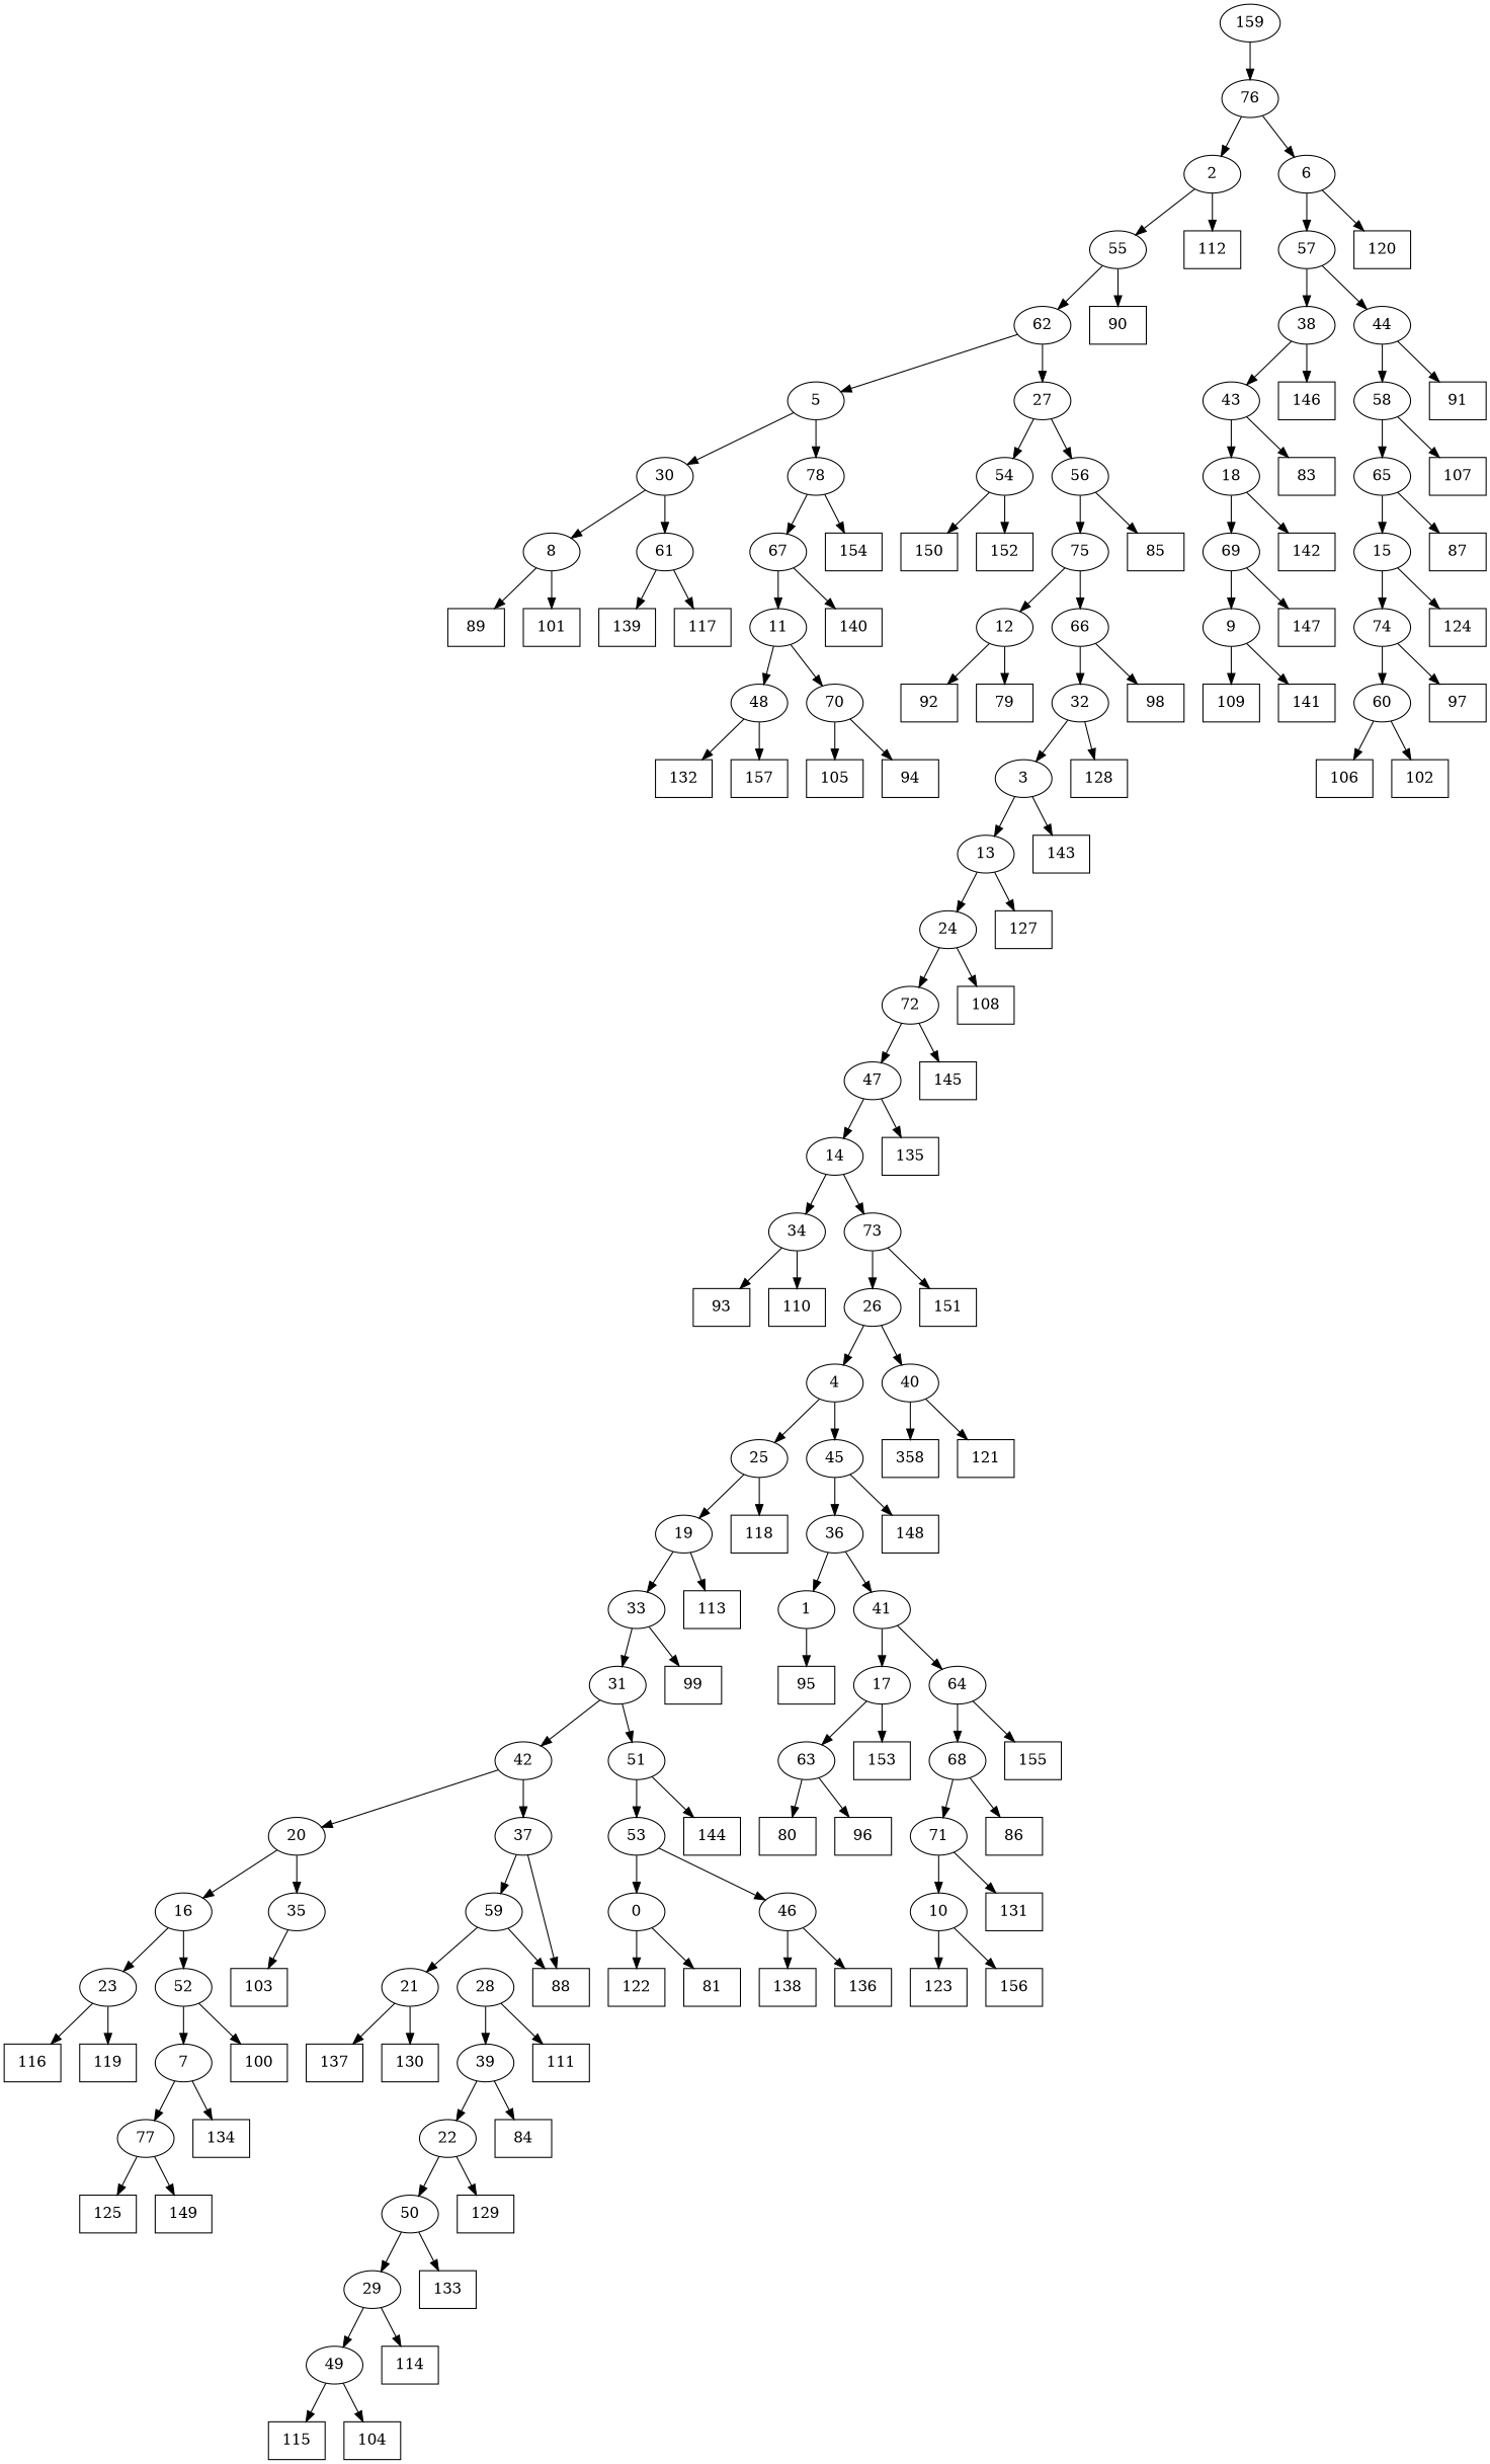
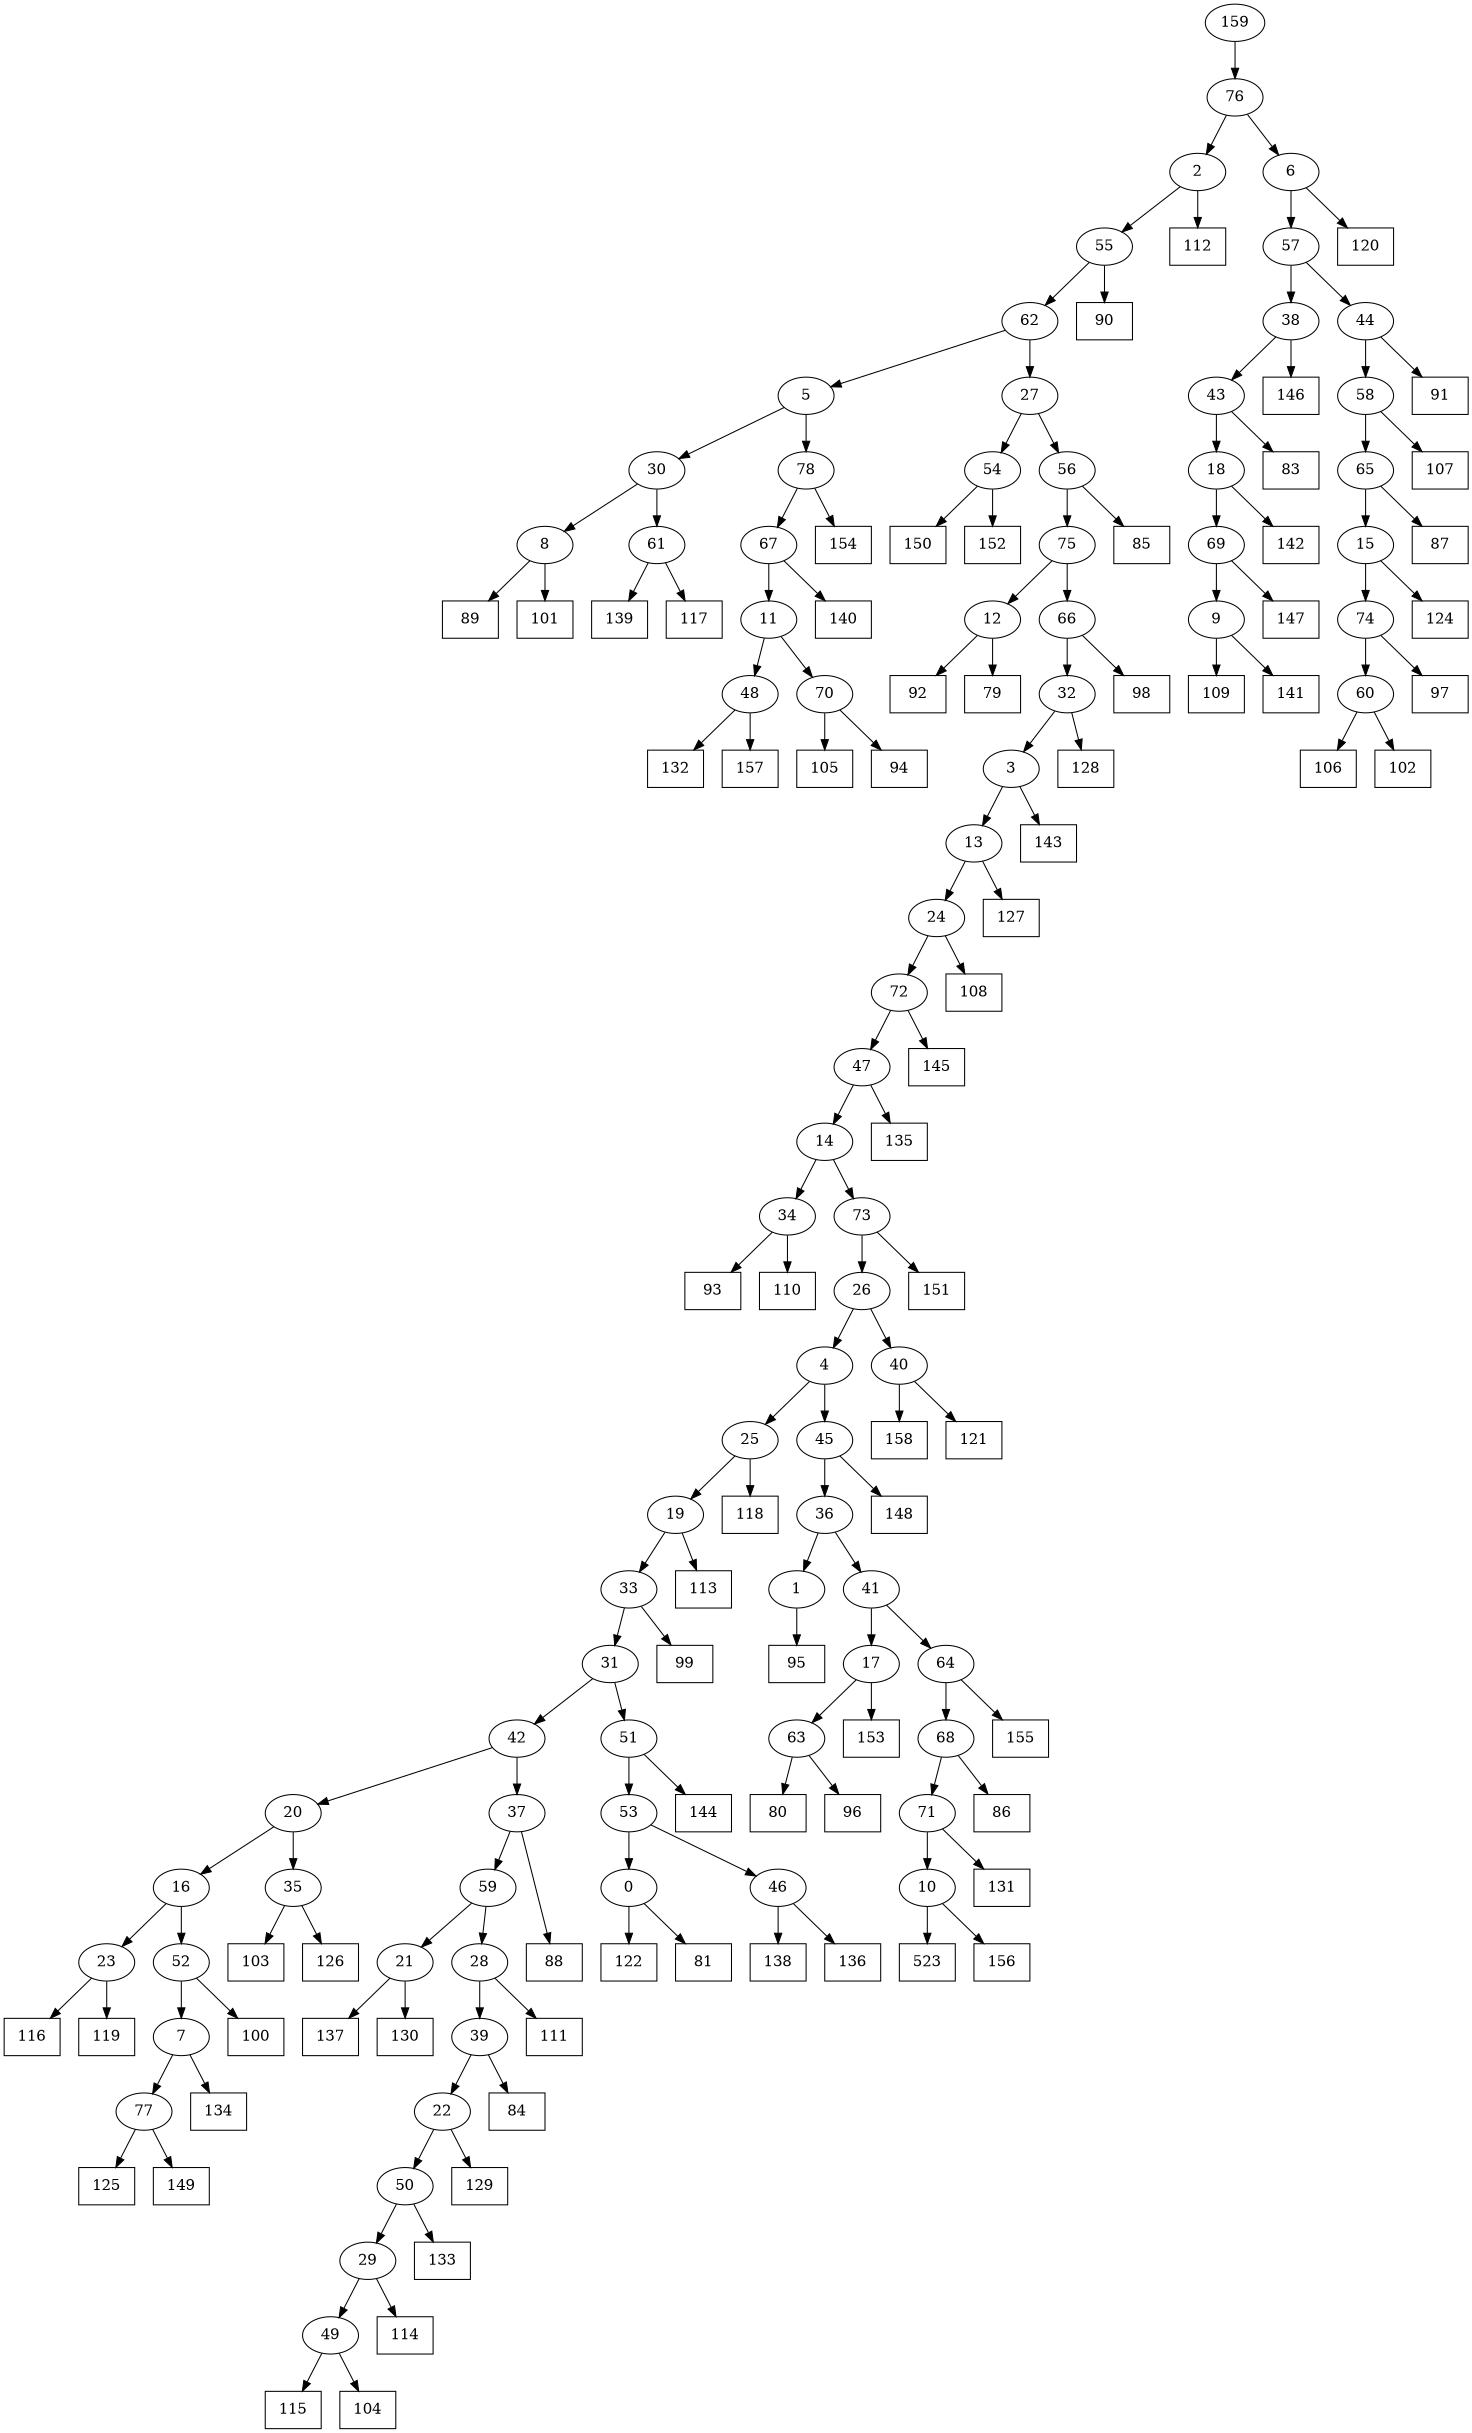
  digraph {
    n1 [label=0]
    n2 [label=122 shape=box]
    n3 [label=81 shape=box]
    n4 [label=1]
    n5 [label=95 shape=box]
    n6 [label=2]
    n7 [label=55]
    n8 [label=112 shape=box]
    n9 [label=62]
    n10 [label=90 shape=box]
    n11 [label=3]
    n12 [label=13]
    n13 [label=143 shape=box]
    n14 [label=24]
    n15 [label=127 shape=box]
    n16 [label=4]
    n17 [label=25]
    n18 [label=45]
    n19 [label=19]
    n20 [label=118 shape=box]
    n21 [label=36]
    n22 [label=148 shape=box]
    n23 [label=5]
    n24 [label=30]
    n25 [label=78]
    n26 [label=8]
    n27 [label=61]
    n28 [label=67]
    n29 [label=154 shape=box]
    n30 [label=6]
    n31 [label=57]
    n32 [label=120 shape=box]
    n33 [label=38]
    n34 [label=44]
    n35 [label=7]
    n36 [label=77]
    n37 [label=134 shape=box]
    n38 [label=125 shape=box]
    n39 [label=149 shape=box]
    n40 [label=89 shape=box]
    n41 [label=101 shape=box]
    n42 [label=9]
    n43 [label=109 shape=box]
    n44 [label=141 shape=box]
    n45 [label=10]
-   n46 [label=123 shape=box]
+   n46 [label=523 shape=box]
    n47 [label=156 shape=box]
    n48 [label=11]
    n49 [label=48]
    n50 [label=70]
    n51 [label=132 shape=box]
    n52 [label=157 shape=box]
    n53 [label=105 shape=box]
    n54 [label=94 shape=box]
    n55 [label=12]
    n56 [label=92 shape=box]
    n57 [label=79 shape=box]
    n58 [label=72]
    n59 [label=108 shape=box]
    n60 [label=14]
    n61 [label=34]
    n62 [label=73]
    n63 [label=93 shape=box]
    n64 [label=110 shape=box]
    n65 [label=26]
    n66 [label=151 shape=box]
    n67 [label=15]
    n68 [label=74]
    n69 [label=124 shape=box]
    n70 [label=60]
    n71 [label=97 shape=box]
    n72 [label=16]
    n73 [label=23]
    n74 [label=52]
    n75 [label=116 shape=box]
    n76 [label=119 shape=box]
    n77 [label=100 shape=box]
    n78 [label=17]
    n79 [label=63]
    n80 [label=153 shape=box]
    n81 [label=80 shape=box]
    n82 [label=96 shape=box]
    n83 [label=18]
    n84 [label=69]
    n85 [label=142 shape=box]
    n86 [label=147 shape=box]
    n87 [label=33]
    n88 [label=113 shape=box]
    n89 [label=31]
    n90 [label=99 shape=box]
    n91 [label=20]
    n92 [label=35]
    n93 [label=103 shape=box]
+   n94 [label=126 shape=box]
    n95 [label=21]
    n96 [label=137 shape=box]
    n97 [label=130 shape=box]
    n98 [label=22]
    n99 [label=50]
    n100 [label=129 shape=box]
    n101 [label=29]
    n102 [label=133 shape=box]
    n103 [label=47]
    n104 [label=145 shape=box]
    n105 [label=40]
-   n106 [label=358 shape=box]
+   n106 [label=158 shape=box]
    n107 [label=121 shape=box]
    n108 [label=27]
    n109 [label=54]
    n110 [label=56]
    n111 [label=150 shape=box]
    n112 [label=152 shape=box]
    n113 [label=75]
    n114 [label=85 shape=box]
    n115 [label=28]
    n116 [label=39]
    n117 [label=111 shape=box]
    n118 [label=84 shape=box]
    n119 [label=49]
    n120 [label=114 shape=box]
    n121 [label=115 shape=box]
    n122 [label=104 shape=box]
    n123 [label=139 shape=box]
    n124 [label=117 shape=box]
    n125 [label=42]
    n126 [label=51]
    n127 [label=37]
    n128 [label=53]
    n129 [label=144 shape=box]
    n130 [label=32]
    n131 [label=128 shape=box]
    n132 [label=41]
    n133 [label=64]
    n134 [label=59]
    n135 [label=88 shape=box]
    n136 [label=43]
    n137 [label=146 shape=box]
    n138 [label=83 shape=box]
    n139 [label=68]
    n140 [label=155 shape=box]
    n141 [label=58]
    n142 [label=91 shape=box]
    n143 [label=65]
    n144 [label=107 shape=box]
    n145 [label=46]
    n146 [label=138 shape=box]
    n147 [label=136 shape=box]
    n148 [label=135 shape=box]
    n149 [label=66]
    n150 [label=87 shape=box]
    n151 [label=106 shape=box]
    n152 [label=102 shape=box]
    n153 [label=71]
    n154 [label=86 shape=box]
    n155 [label=98 shape=box]
    n156 [label=140 shape=box]
    n157 [label=131 shape=box]
    n158 [label=76]
    n159 [label=159]
    n1 -> n2
    n1 -> n3
    n4 -> n5
    n6 -> n7
    n6 -> n8
    n7 -> n9
    n7 -> n10
    n9 -> n23
    n9 -> n108
    n11 -> n12
    n11 -> n13
    n12 -> n14
    n12 -> n15
    n14 -> n58
    n14 -> n59
    n16 -> n17
    n16 -> n18
    n17 -> n19
    n17 -> n20
    n18 -> n21
    n18 -> n22
    n19 -> n87
    n19 -> n88
    n21 -> n4
    n21 -> n132
    n23 -> n24
    n23 -> n25
    n24 -> n26
    n24 -> n27
    n25 -> n28
    n25 -> n29
    n26 -> n40
    n26 -> n41
    n27 -> n123
    n27 -> n124
    n28 -> n48
    n28 -> n156
    n30 -> n31
    n30 -> n32
    n31 -> n33
    n31 -> n34
    n33 -> n136
    n33 -> n137
    n34 -> n141
    n34 -> n142
    n35 -> n36
    n35 -> n37
    n36 -> n38
    n36 -> n39
    n42 -> n43
    n42 -> n44
    n45 -> n46
    n45 -> n47
    n48 -> n49
    n48 -> n50
    n49 -> n51
    n49 -> n52
    n50 -> n53
    n50 -> n54
    n55 -> n56
    n55 -> n57
    n58 -> n103
    n58 -> n104
    n60 -> n61
    n60 -> n62
    n61 -> n63
    n61 -> n64
    n62 -> n65
    n62 -> n66
    n65 -> n16
    n65 -> n105
    n67 -> n68
    n67 -> n69
    n68 -> n70
    n68 -> n71
    n70 -> n151
    n70 -> n152
    n72 -> n73
    n72 -> n74
    n73 -> n75
    n73 -> n76
    n74 -> n35
    n74 -> n77
    n78 -> n79
    n78 -> n80
    n79 -> n81
    n79 -> n82
    n83 -> n84
    n83 -> n85
    n84 -> n42
    n84 -> n86
    n87 -> n89
    n87 -> n90
    n89 -> n125
    n89 -> n126
    n91 -> n72
    n91 -> n92
    n92 -> n93
+   n92 -> n94
    n95 -> n96
    n95 -> n97
    n98 -> n99
    n98 -> n100
    n99 -> n101
    n99 -> n102
    n101 -> n119
    n101 -> n120
    n103 -> n60
    n103 -> n148
    n105 -> n106
    n105 -> n107
    n108 -> n109
    n108 -> n110
    n109 -> n111
    n109 -> n112
    n110 -> n113
    n110 -> n114
    n113 -> n55
    n113 -> n149
    n115 -> n116
    n115 -> n117
    n116 -> n98
    n116 -> n118
    n119 -> n121
    n119 -> n122
    n125 -> n91
    n125 -> n127
    n126 -> n128
    n126 -> n129
    n127 -> n134
    n127 -> n135
    n128 -> n1
    n128 -> n145
    n130 -> n11
    n130 -> n131
    n132 -> n78
    n132 -> n133
    n133 -> n139
    n133 -> n140
    n134 -> n95
-   n134 -> n135
+   n134 -> n115
    n136 -> n83
    n136 -> n138
    n139 -> n153
    n139 -> n154
    n141 -> n143
    n141 -> n144
    n143 -> n67
    n143 -> n150
    n145 -> n146
    n145 -> n147
    n149 -> n130
    n149 -> n155
    n153 -> n45
    n153 -> n157
    n158 -> n6
    n158 -> n30
    n159 -> n158
  }
